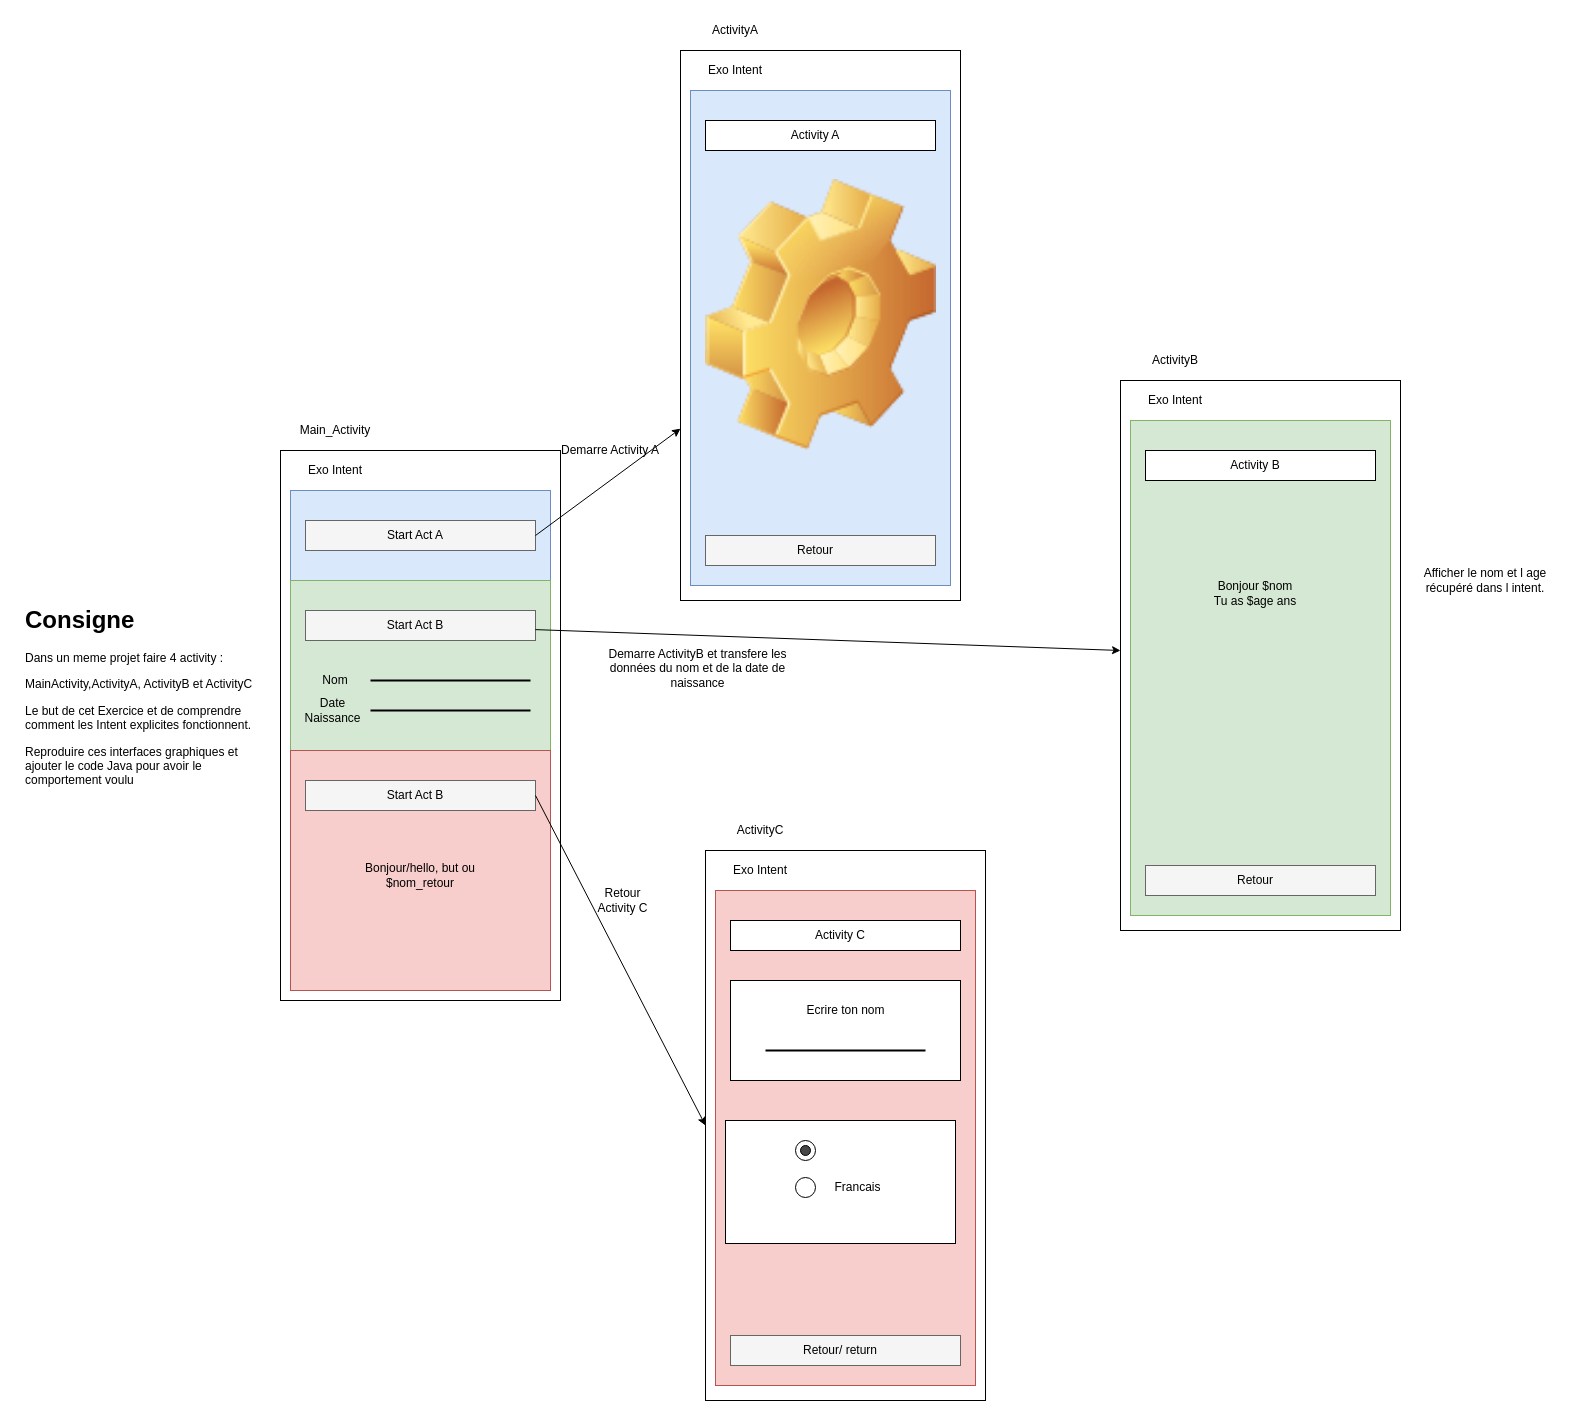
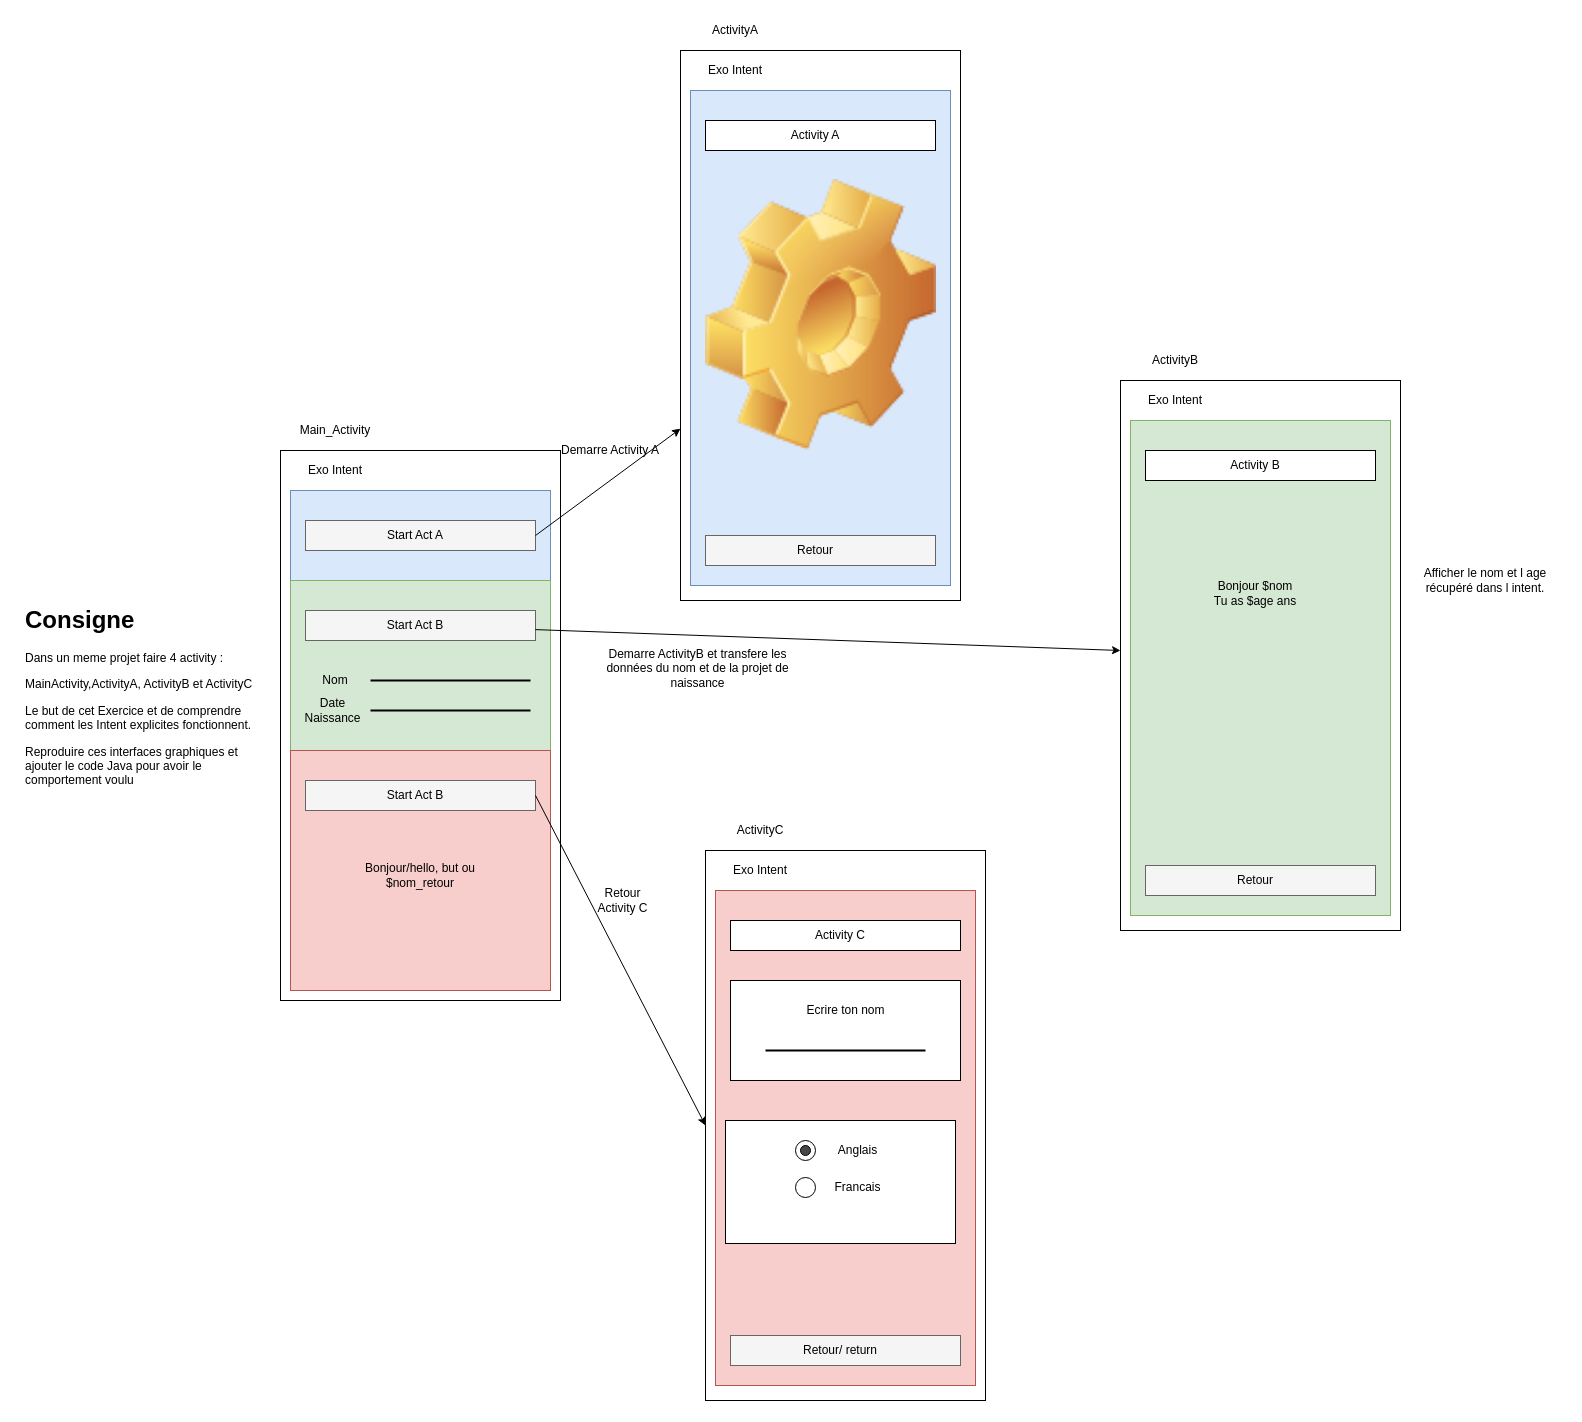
  <mxCell id="0" />
  <mxCell id="1" parent="0" />
  <mxCell id="2" value="" style="rounded=0;whiteSpace=wrap;html=1;" parent="1" vertex="1"><mxGeometry x="280" y="450" width="280" height="550" as="geometry" /></mxCell>
  <mxCell id="3" value="Exo Intent" style="text;html=1;strokeColor=none;fillColor=none;align=center;verticalAlign=middle;whiteSpace=wrap;rounded=0;" parent="1" vertex="1"><mxGeometry x="290" y="460" width="90" height="20" as="geometry" /></mxCell>
  <mxCell id="4" value="" style="rounded=0;whiteSpace=wrap;html=1;" parent="1" vertex="1"><mxGeometry x="290" y="490" width="260" height="500" as="geometry" /></mxCell>
  <mxCell id="5" value="Main_Activity" style="text;html=1;strokeColor=none;fillColor=none;align=center;verticalAlign=middle;whiteSpace=wrap;rounded=0;" parent="1" vertex="1"><mxGeometry x="290" y="420" width="90" height="20" as="geometry" /></mxCell>
  <mxCell id="6" value="&lt;h1&gt;Consigne&lt;/h1&gt;&lt;p&gt;Dans un meme projet faire 4 activity :&lt;/p&gt;&lt;p&gt;MainActivity,ActivityA, ActivityB et ActivityC&lt;/p&gt;&lt;p&gt;Le but de cet Exercice et de comprendre comment les Intent explicites fonctionnent.&lt;/p&gt;&lt;p&gt;Reproduire ces interfaces graphiques et ajouter le code Java pour avoir le comportement voulu&lt;/p&gt;&lt;p&gt;&lt;br&gt;&lt;/p&gt;" style="text;html=1;strokeColor=none;fillColor=none;spacing=5;spacingTop=-20;whiteSpace=wrap;overflow=hidden;rounded=0;" parent="1" vertex="1"><mxGeometry x="20" y="600" width="250" height="190" as="geometry" /></mxCell>
  <mxCell id="7" value="" style="rounded=0;whiteSpace=wrap;html=1;fillColor=#dae8fc;strokeColor=#6c8ebf;" vertex="1" parent="1"><mxGeometry x="290" y="490" width="260" height="90" as="geometry" /></mxCell>
  <mxCell id="8" value="" style="rounded=0;whiteSpace=wrap;html=1;fillColor=#f5f5f5;strokeColor=#666666;fontColor=#333333;" vertex="1" parent="1"><mxGeometry x="305" y="520" width="230" height="30" as="geometry" /></mxCell>
  <mxCell id="9" value="Start Act A" style="text;html=1;strokeColor=none;fillColor=none;align=center;verticalAlign=middle;whiteSpace=wrap;rounded=0;" vertex="1" parent="1"><mxGeometry x="370" y="525" width="90" height="20" as="geometry" /></mxCell>
  <mxCell id="10" value="" style="rounded=0;whiteSpace=wrap;html=1;fillColor=#d5e8d4;strokeColor=#82b366;" vertex="1" parent="1"><mxGeometry x="290" y="580" width="260" height="170" as="geometry" /></mxCell>
  <mxCell id="11" value="Start Act A" style="text;html=1;strokeColor=none;fillColor=none;align=center;verticalAlign=middle;whiteSpace=wrap;rounded=0;" vertex="1" parent="1"><mxGeometry x="370" y="615" width="90" height="20" as="geometry" /></mxCell>
  <mxCell id="12" value="" style="rounded=0;whiteSpace=wrap;html=1;fillColor=#f5f5f5;strokeColor=#666666;fontColor=#333333;" vertex="1" parent="1"><mxGeometry x="305" y="610" width="230" height="30" as="geometry" /></mxCell>
  <mxCell id="13" value="Start Act B" style="text;html=1;strokeColor=none;fillColor=none;align=center;verticalAlign=middle;whiteSpace=wrap;rounded=0;" vertex="1" parent="1"><mxGeometry x="370" y="615" width="90" height="20" as="geometry" /></mxCell>
  <mxCell id="14" value="Nom" style="text;html=1;strokeColor=none;fillColor=none;align=center;verticalAlign=middle;whiteSpace=wrap;rounded=0;" vertex="1" parent="1"><mxGeometry x="315" y="670" width="40" height="20" as="geometry" /></mxCell>
  <mxCell id="15" value="" style="line;strokeWidth=2;html=1;" vertex="1" parent="1"><mxGeometry x="370" y="675" width="160" height="10" as="geometry" /></mxCell>
  <mxCell id="16" value="Date Naissance" style="text;html=1;strokeColor=none;fillColor=none;align=center;verticalAlign=middle;whiteSpace=wrap;rounded=0;" vertex="1" parent="1"><mxGeometry x="310" y="700" width="45" height="20" as="geometry" /></mxCell>
  <mxCell id="17" value="" style="line;strokeWidth=2;html=1;" vertex="1" parent="1"><mxGeometry x="370" y="705" width="160" height="10" as="geometry" /></mxCell>
  <mxCell id="18" value="" style="rounded=0;whiteSpace=wrap;html=1;fillColor=#f8cecc;strokeColor=#b85450;" vertex="1" parent="1"><mxGeometry x="290" y="750" width="260" height="240" as="geometry" /></mxCell>
  <mxCell id="19" value="" style="rounded=0;whiteSpace=wrap;html=1;fillColor=#f5f5f5;strokeColor=#666666;fontColor=#333333;" vertex="1" parent="1"><mxGeometry x="305" y="780" width="230" height="30" as="geometry" /></mxCell>
  <mxCell id="20" value="Start Act B" style="text;html=1;strokeColor=none;fillColor=none;align=center;verticalAlign=middle;whiteSpace=wrap;rounded=0;" vertex="1" parent="1"><mxGeometry x="370" y="785" width="90" height="20" as="geometry" /></mxCell>
  <mxCell id="21" value="Bonjour/hello, but ou $nom_retour" style="text;html=1;strokeColor=none;fillColor=none;align=center;verticalAlign=middle;whiteSpace=wrap;rounded=0;" vertex="1" parent="1"><mxGeometry x="330" y="850" width="180" height="50" as="geometry" /></mxCell>
  <mxCell id="22" value="" style="rounded=0;whiteSpace=wrap;html=1;" vertex="1" parent="1"><mxGeometry x="680" y="50" width="280" height="550" as="geometry" /></mxCell>
  <mxCell id="23" value="Exo Intent" style="text;html=1;strokeColor=none;fillColor=none;align=center;verticalAlign=middle;whiteSpace=wrap;rounded=0;" vertex="1" parent="1"><mxGeometry x="690" y="60" width="90" height="20" as="geometry" /></mxCell>
  <mxCell id="24" value="" style="rounded=0;whiteSpace=wrap;html=1;" vertex="1" parent="1"><mxGeometry x="690" y="90" width="260" height="495" as="geometry" /></mxCell>
  <mxCell id="25" value="ActivityA" style="text;html=1;strokeColor=none;fillColor=none;align=center;verticalAlign=middle;whiteSpace=wrap;rounded=0;" vertex="1" parent="1"><mxGeometry x="690" y="20" width="90" height="20" as="geometry" /></mxCell>
  <mxCell id="26" value="" style="rounded=0;whiteSpace=wrap;html=1;fillColor=#dae8fc;strokeColor=#6c8ebf;" vertex="1" parent="1"><mxGeometry x="690" y="90" width="260" height="495" as="geometry" /></mxCell>
  <mxCell id="27" value="" style="rounded=0;whiteSpace=wrap;html=1;" vertex="1" parent="1"><mxGeometry x="705" y="120" width="230" height="30" as="geometry" /></mxCell>
  <mxCell id="28" value="Activity A" style="text;html=1;strokeColor=none;fillColor=none;align=center;verticalAlign=middle;whiteSpace=wrap;rounded=0;" vertex="1" parent="1"><mxGeometry x="770" y="125" width="90" height="20" as="geometry" /></mxCell>
  <mxCell id="29" value="" style="rounded=0;whiteSpace=wrap;html=1;fillColor=#f5f5f5;strokeColor=#666666;fontColor=#333333;" vertex="1" parent="1"><mxGeometry x="705" y="535" width="230" height="30" as="geometry" /></mxCell>
  <mxCell id="30" value="Retour" style="text;html=1;strokeColor=none;fillColor=none;align=center;verticalAlign=middle;whiteSpace=wrap;rounded=0;" vertex="1" parent="1"><mxGeometry x="770" y="540" width="90" height="20" as="geometry" /></mxCell>
  <mxCell id="31" value="" style="shape=image;html=1;verticalLabelPosition=bottom;verticalAlign=top;imageAspect=1;aspect=fixed;image=img/clipart/Gear_128x128.png" vertex="1" parent="1"><mxGeometry x="705" y="179" width="231.02" height="271" as="geometry" /></mxCell>
  <mxCell id="32" value="" style="rounded=0;whiteSpace=wrap;html=1;" vertex="1" parent="1"><mxGeometry x="1120" y="380" width="280" height="550" as="geometry" /></mxCell>
  <mxCell id="33" value="Exo Intent" style="text;html=1;strokeColor=none;fillColor=none;align=center;verticalAlign=middle;whiteSpace=wrap;rounded=0;" vertex="1" parent="1"><mxGeometry x="1130" y="390" width="90" height="20" as="geometry" /></mxCell>
  <mxCell id="34" value="" style="rounded=0;whiteSpace=wrap;html=1;" vertex="1" parent="1"><mxGeometry x="1130" y="420" width="260" height="495" as="geometry" /></mxCell>
  <mxCell id="35" value="ActivityB" style="text;html=1;strokeColor=none;fillColor=none;align=center;verticalAlign=middle;whiteSpace=wrap;rounded=0;" vertex="1" parent="1"><mxGeometry x="1130" y="350" width="90" height="20" as="geometry" /></mxCell>
  <mxCell id="36" value="" style="rounded=0;whiteSpace=wrap;html=1;fillColor=#d5e8d4;strokeColor=#82b366;" vertex="1" parent="1"><mxGeometry x="1130" y="420" width="260" height="495" as="geometry" /></mxCell>
  <mxCell id="37" value="" style="rounded=0;whiteSpace=wrap;html=1;" vertex="1" parent="1"><mxGeometry x="1145" y="450" width="230" height="30" as="geometry" /></mxCell>
  <mxCell id="38" value="Activity B" style="text;html=1;strokeColor=none;fillColor=none;align=center;verticalAlign=middle;whiteSpace=wrap;rounded=0;" vertex="1" parent="1"><mxGeometry x="1210" y="455" width="90" height="20" as="geometry" /></mxCell>
  <mxCell id="39" value="" style="rounded=0;whiteSpace=wrap;html=1;fillColor=#f5f5f5;strokeColor=#666666;fontColor=#333333;" vertex="1" parent="1"><mxGeometry x="1145" y="865" width="230" height="30" as="geometry" /></mxCell>
  <mxCell id="40" value="Retour" style="text;html=1;strokeColor=none;fillColor=none;align=center;verticalAlign=middle;whiteSpace=wrap;rounded=0;" vertex="1" parent="1"><mxGeometry x="1210" y="870" width="90" height="20" as="geometry" /></mxCell>
  <mxCell id="41" value="" style="rounded=0;whiteSpace=wrap;html=1;" vertex="1" parent="1"><mxGeometry x="705" y="850" width="280" height="550" as="geometry" /></mxCell>
  <mxCell id="42" value="Exo Intent" style="text;html=1;strokeColor=none;fillColor=none;align=center;verticalAlign=middle;whiteSpace=wrap;rounded=0;" vertex="1" parent="1"><mxGeometry x="715" y="860" width="90" height="20" as="geometry" /></mxCell>
  <mxCell id="43" value="" style="rounded=0;whiteSpace=wrap;html=1;" vertex="1" parent="1"><mxGeometry x="715" y="890" width="260" height="495" as="geometry" /></mxCell>
  <mxCell id="44" value="ActivityC" style="text;html=1;strokeColor=none;fillColor=none;align=center;verticalAlign=middle;whiteSpace=wrap;rounded=0;" vertex="1" parent="1"><mxGeometry x="715" y="820" width="90" height="20" as="geometry" /></mxCell>
  <mxCell id="45" value="" style="rounded=0;whiteSpace=wrap;html=1;fillColor=#f8cecc;strokeColor=#b85450;" vertex="1" parent="1"><mxGeometry x="715" y="890" width="260" height="495" as="geometry" /></mxCell>
  <mxCell id="46" value="" style="rounded=0;whiteSpace=wrap;html=1;" vertex="1" parent="1"><mxGeometry x="730" y="920" width="230" height="30" as="geometry" /></mxCell>
  <mxCell id="47" value="Activity C" style="text;html=1;strokeColor=none;fillColor=none;align=center;verticalAlign=middle;whiteSpace=wrap;rounded=0;" vertex="1" parent="1"><mxGeometry x="795" y="925" width="90" height="20" as="geometry" /></mxCell>
  <mxCell id="48" value="" style="rounded=0;whiteSpace=wrap;html=1;fillColor=#f5f5f5;strokeColor=#666666;fontColor=#333333;" vertex="1" parent="1"><mxGeometry x="730" y="1335" width="230" height="30" as="geometry" /></mxCell>
  <mxCell id="49" value="Retour/ return" style="text;html=1;strokeColor=none;fillColor=none;align=center;verticalAlign=middle;whiteSpace=wrap;rounded=0;" vertex="1" parent="1"><mxGeometry x="795" y="1340" width="90" height="20" as="geometry" /></mxCell>
  <mxCell id="50" value="Bonjour $nom&lt;br&gt;Tu as $age ans" style="text;html=1;strokeColor=none;fillColor=none;align=center;verticalAlign=middle;whiteSpace=wrap;rounded=0;" vertex="1" parent="1"><mxGeometry x="1170" y="565" width="170" height="55" as="geometry" /></mxCell>
  <mxCell id="51" value="" style="rounded=0;whiteSpace=wrap;html=1;" vertex="1" parent="1"><mxGeometry x="730" y="980" width="230" height="100" as="geometry" /></mxCell>
  <mxCell id="52" value="Ecrire ton nom" style="text;html=1;strokeColor=none;fillColor=none;align=center;verticalAlign=middle;whiteSpace=wrap;rounded=0;" vertex="1" parent="1"><mxGeometry x="767.5" y="1000" width="155" height="20" as="geometry" /></mxCell>
  <mxCell id="53" value="" style="line;strokeWidth=2;html=1;" vertex="1" parent="1"><mxGeometry x="765" y="1045" width="160" height="10" as="geometry" /></mxCell>
  <mxCell id="54" value="" style="rounded=0;whiteSpace=wrap;html=1;" vertex="1" parent="1"><mxGeometry x="725" y="1120" width="230" height="123" as="geometry" /></mxCell>
  <mxCell id="55" value="" style="ellipse;whiteSpace=wrap;html=1;aspect=fixed;" vertex="1" parent="1"><mxGeometry x="795" y="1140" width="20" height="20" as="geometry" /></mxCell>
+ <mxCell id="56" value="Anglais" style="text;html=1;strokeColor=none;fillColor=none;align=center;verticalAlign=middle;whiteSpace=wrap;rounded=0;" vertex="1" parent="1"><mxGeometry x="830" y="1140" width="55" height="20" as="geometry" /></mxCell>
  <mxCell id="57" value="Francais" style="text;html=1;strokeColor=none;fillColor=none;align=center;verticalAlign=middle;whiteSpace=wrap;rounded=0;" vertex="1" parent="1"><mxGeometry x="830" y="1177" width="55" height="20" as="geometry" /></mxCell>
  <mxCell id="58" value="" style="ellipse;whiteSpace=wrap;html=1;aspect=fixed;" vertex="1" parent="1"><mxGeometry x="795" y="1177" width="20" height="20" as="geometry" /></mxCell>
  <mxCell id="59" value="" style="ellipse;whiteSpace=wrap;html=1;aspect=fixed;fillColor=#474747;" vertex="1" parent="1"><mxGeometry x="800" y="1145" width="10" height="10" as="geometry" /></mxCell>
  <mxCell id="60" value="Demarre Activity A" style="text;html=1;strokeColor=none;fillColor=none;align=center;verticalAlign=middle;whiteSpace=wrap;rounded=0;" vertex="1" parent="1"><mxGeometry x="550" y="440" width="120" height="20" as="geometry" /></mxCell>
  <mxCell id="61" style="rounded=0;orthogonalLoop=1;jettySize=auto;html=1;exitX=1;exitY=0.5;exitDx=0;exitDy=0;" edge="1" parent="1" source="8" target="22"><mxGeometry relative="1" as="geometry" /></mxCell>
  <mxCell id="62" style="edgeStyle=none;rounded=0;orthogonalLoop=1;jettySize=auto;html=1;" edge="1" parent="1" source="12" target="32"><mxGeometry relative="1" as="geometry" /></mxCell>
- <mxCell id="63" value="Demarre ActivityB et transfere les données du nom et de la date de naissance" style="text;html=1;strokeColor=none;fillColor=none;align=center;verticalAlign=middle;whiteSpace=wrap;rounded=0;" vertex="1" parent="1"><mxGeometry x="585" y="645" width="225" height="45" as="geometry" /></mxCell>
+ <mxCell id="63" value="Demarre ActivityB et transfere les données du nom et de la projet de naissance" style="text;html=1;strokeColor=none;fillColor=none;align=center;verticalAlign=middle;whiteSpace=wrap;rounded=0;" vertex="1" parent="1"><mxGeometry x="585" y="645" width="225" height="45" as="geometry" /></mxCell>
  <mxCell id="64" value="Afficher le nom et l age récupéré dans l intent." style="text;html=1;strokeColor=none;fillColor=none;align=center;verticalAlign=middle;whiteSpace=wrap;rounded=0;" vertex="1" parent="1"><mxGeometry x="1410" y="560" width="150" height="40" as="geometry" /></mxCell>
  <mxCell id="65" style="edgeStyle=none;rounded=0;orthogonalLoop=1;jettySize=auto;html=1;entryX=0;entryY=0.5;entryDx=0;entryDy=0;exitX=1;exitY=0.5;exitDx=0;exitDy=0;" edge="1" parent="1" source="19" target="41"><mxGeometry relative="1" as="geometry" /></mxCell>
  <mxCell id="66" value="Retour Activity C" style="text;html=1;strokeColor=none;fillColor=none;align=center;verticalAlign=middle;whiteSpace=wrap;rounded=0;" vertex="1" parent="1"><mxGeometry x="585" y="890" width="75" height="20" as="geometry" /></mxCell>
